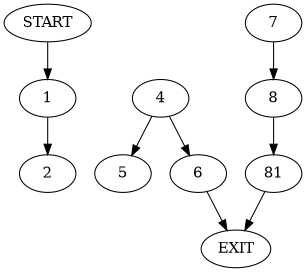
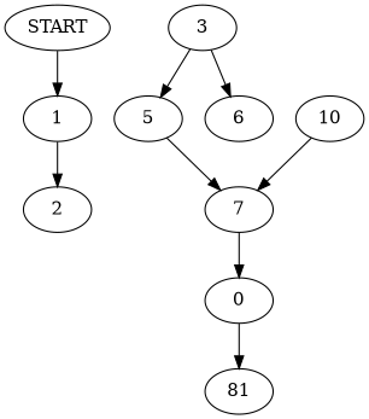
  digraph {
    n1 [label=START]
    1
    2
-   n4 [label=EXIT]
-   4
+   4 [label=3]
    5
    6
    7
-   8
+   8 [label=0]
    n10 [label=81]
+   10
    n1 -> 1
    1 -> 2
    4 -> 5
    4 -> 6
-   6 -> n4
+   5 -> 7
    7 -> 8
    8 -> n10
-   n10 -> n4
+   10 -> 7
  }
